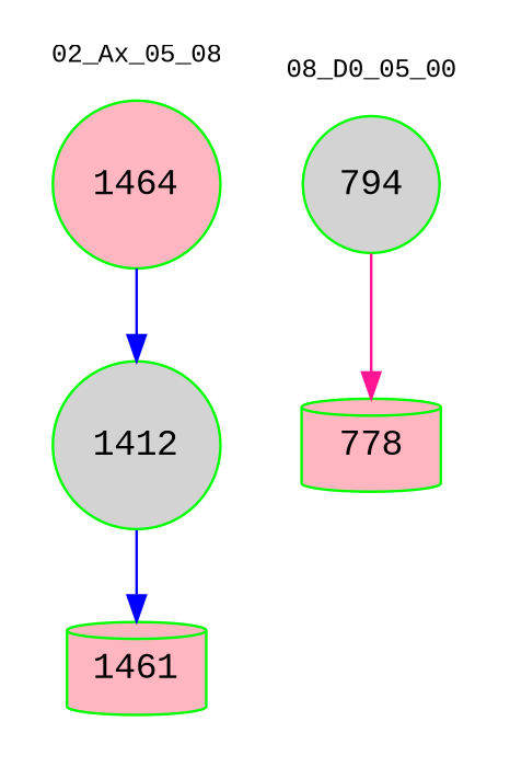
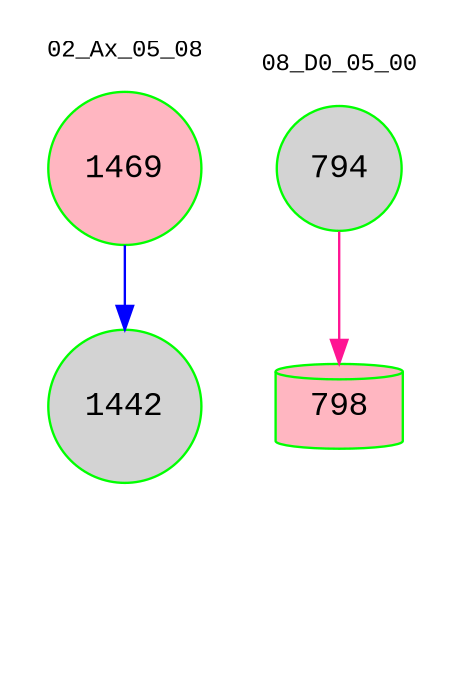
  digraph {
    fontname="Liberation Mono"
    node [color=green fillcolor=lightpink fontname="Liberation Mono" shape=circle style=filled]
    edge [color=blue fontname="Liberation Mono"]
-   n1 [label=1464]
-   n2 [fillcolor=lightgrey label=1412]
-   n3 [label=1461 shape=cylinder]
+   n1 [label=1469]
+   n2 [fillcolor=lightgrey label=1442]
    n4 [fillcolor=lightgrey label=794]
-   n5 [label=778 shape=cylinder]
+   n5 [label=798 shape=cylinder]
    subgraph cluster_1 {
      color=white
      fontsize=10
      label="02_Ax_05_08"
      n1
      n2
-     n3
    }
    subgraph cluster_2 {
      color=white
      fontsize=10
      label="08_D0_05_00"
      n4
      n5
    }
    n1 -> n2
-   n2 -> n3
    n4 -> n5 [color=deeppink]
  }
